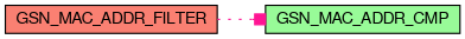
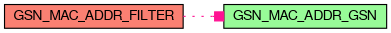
  digraph {
    rankdir=LR
    node [color=black fontname=FreeSans fontsize=12 shape=box style=filled]
    n1 [fillcolor=salmon fontcolor=black height=0.2 label=GSN_MAC_ADDR_FILTER width=0.4]
-   n2 [fillcolor=palegreen height=0.2 label=GSN_MAC_ADDR_CMP width=0.4]
+   n2 [fillcolor=palegreen height=0.2 label=GSN_MAC_ADDR_GSN width=0.4]
    n1 -> n2 [color=deeppink fontname=FreeSans fontsize=12 labelfontname=FreeSans labelfontsize=12 style=dotted arrowhead=box]
  }
